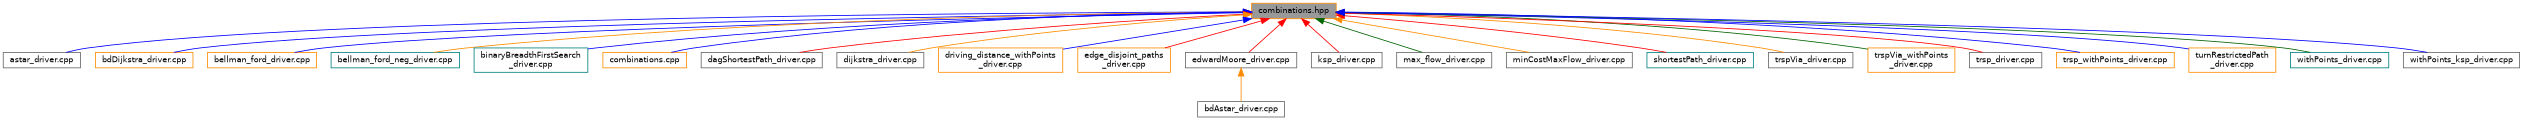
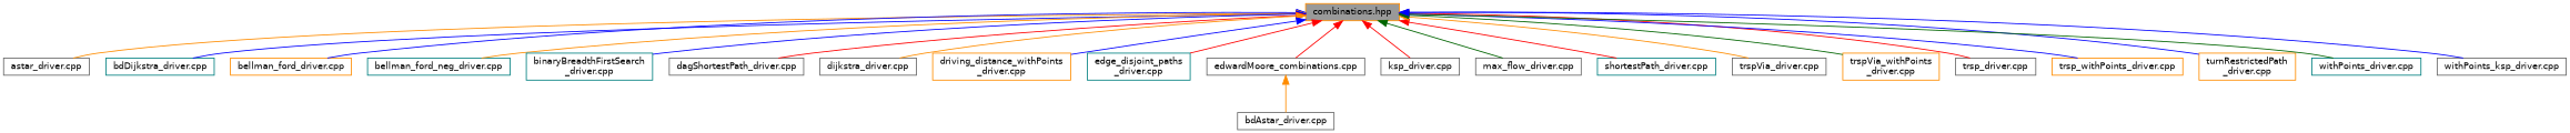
  digraph {
    node [color=gray40 fillcolor=white fontname=Helvetica fontsize=10 shape=box style=filled]
    edge [color=blue dir=back fontname=Helvetica fontsize=10 labelfontname=Helvetica labelfontsize=10 style=solid]
    n1 [color=darkorange fillcolor=grey60 fontcolor=black height=0.2 label="combinations.hpp" width=0.4]
    n2 [height=0.2 label="astar_driver.cpp" width=0.4]
-   n3 [color=darkorange height=0.2 label="bdDijkstra_driver.cpp" width=0.4]
+   n3 [color=teal height=0.2 label="bdDijkstra_driver.cpp" width=0.4]
    n4 [color=darkorange height=0.2 label="bellman_ford_driver.cpp" width=0.4]
    n5 [color=teal height=0.2 label="bellman_ford_neg_driver.cpp" width=0.4]
    n6 [color=teal height=0.2 label="binaryBreadthFirstSearch\l_driver.cpp" width=0.4]
-   n7 [color=darkorange height=0.2 label="combinations.cpp" width=0.4]
    n8 [height=0.2 label="dagShortestPath_driver.cpp" width=0.4]
    n9 [height=0.2 label="dijkstra_driver.cpp" width=0.4]
    n10 [color=darkorange height=0.2 label="driving_distance_withPoints\l_driver.cpp" width=0.4]
-   n11 [color=darkorange height=0.2 label="edge_disjoint_paths\l_driver.cpp" width=0.4]
-   n12 [height=0.2 label="edwardMoore_driver.cpp" width=0.4]
+   n11 [color=teal height=0.2 label="edge_disjoint_paths\l_driver.cpp" width=0.4]
+   n12 [height=0.2 label="edwardMoore_combinations.cpp" width=0.4]
    n13 [height=0.2 label="ksp_driver.cpp" width=0.4]
    n14 [height=0.2 label="max_flow_driver.cpp" width=0.4]
-   n15 [height=0.2 label="minCostMaxFlow_driver.cpp" width=0.4]
    n16 [color=teal height=0.2 label="shortestPath_driver.cpp" width=0.4]
    n17 [height=0.2 label="trspVia_driver.cpp" width=0.4]
    n18 [color=darkorange height=0.2 label="trspVia_withPoints\l_driver.cpp" width=0.4]
    n19 [height=0.2 label="trsp_driver.cpp" width=0.4]
    n20 [color=darkorange height=0.2 label="trsp_withPoints_driver.cpp" width=0.4]
    n21 [color=darkorange height=0.2 label="turnRestrictedPath\l_driver.cpp" width=0.4]
    n22 [color=teal height=0.2 label="withPoints_driver.cpp" width=0.4]
    n23 [height=0.2 label="withPoints_ksp_driver.cpp" width=0.4]
    n24 [height=0.2 label="bdAstar_driver.cpp" width=0.4]
-   n1 -> n2
+   n1 -> n2 [color=darkorange]
    n1 -> n3
    n1 -> n4
    n1 -> n5 [color=darkorange]
    n1 -> n6
-   n1 -> n7
    n1 -> n8 [color=red]
    n1 -> n9 [color=darkorange]
    n1 -> n10
    n1 -> n11 [color=red]
    n1 -> n12 [color=red]
    n1 -> n13 [color=red]
    n1 -> n14 [color=darkgreen]
-   n1 -> n15 [color=darkorange]
    n1 -> n16 [color=red]
    n1 -> n17 [color=darkorange]
    n1 -> n18 [color=darkgreen]
    n1 -> n19 [color=red]
    n1 -> n20
    n1 -> n21
    n1 -> n22 [color=darkgreen]
    n1 -> n23
    n12 -> n24 [color=darkorange]
  }
